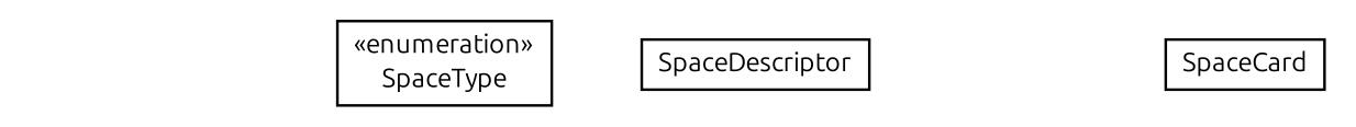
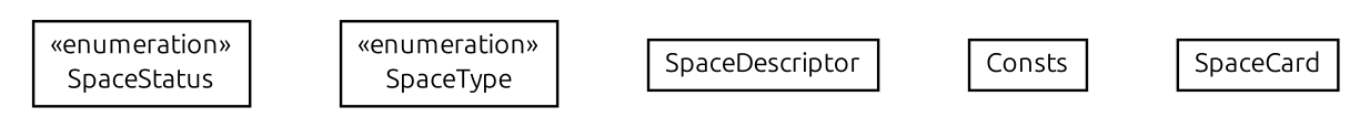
  digraph {
    nodesep=0.25
    ranksep=0.5
    fontname=Ubuntu
    node [fontcolor=black fontname=Ubuntu fontsize=10.0 shape=plaintext]
+   n1 [label=<<table title="org.universAAL.middleware.interfaces.space.SpaceStatus" border="0" cellborder="1" cellspacing="0" cellpadding="2" port="p" href="./SpaceStatus.html"> 		<tr><td><table border="0" cellspacing="0" cellpadding="1"> <tr><td align="center" balign="center"> &#171;enumeration&#187; </td></tr> <tr><td align="center" balign="center"> SpaceStatus </td></tr> 		</table></td></tr> 		</table>>]
    n2 [label=<<table title="org.universAAL.middleware.interfaces.space.SpaceType" border="0" cellborder="1" cellspacing="0" cellpadding="2" port="p" href="./SpaceType.html"> 		<tr><td><table border="0" cellspacing="0" cellpadding="1"> <tr><td align="center" balign="center"> &#171;enumeration&#187; </td></tr> <tr><td align="center" balign="center"> SpaceType </td></tr> 		</table></td></tr> 		</table>>]
    n3 [label=<<table title="org.universAAL.middleware.interfaces.space.SpaceDescriptor" border="0" cellborder="1" cellspacing="0" cellpadding="2" port="p" href="./SpaceDescriptor.html"> 		<tr><td><table border="0" cellspacing="0" cellpadding="1"> <tr><td align="center" balign="center"> SpaceDescriptor </td></tr> 		</table></td></tr> 		</table>>]
+   n4 [label=<<table title="org.universAAL.middleware.interfaces.space.Consts" border="0" cellborder="1" cellspacing="0" cellpadding="2" port="p" href="./Consts.html"> 		<tr><td><table border="0" cellspacing="0" cellpadding="1"> <tr><td align="center" balign="center"> Consts </td></tr> 		</table></td></tr> 		</table>>]
    n5 [label=<<table title="org.universAAL.middleware.interfaces.space.SpaceCard" border="0" cellborder="1" cellspacing="0" cellpadding="2" port="p" href="./SpaceCard.html"> 		<tr><td><table border="0" cellspacing="0" cellpadding="1"> <tr><td align="center" balign="center"> SpaceCard </td></tr> 		</table></td></tr> 		</table>>]
  }
